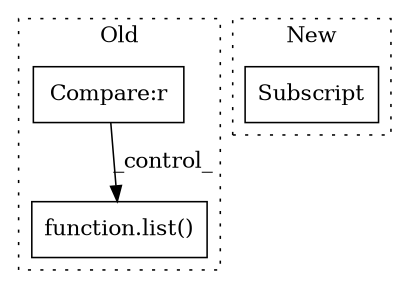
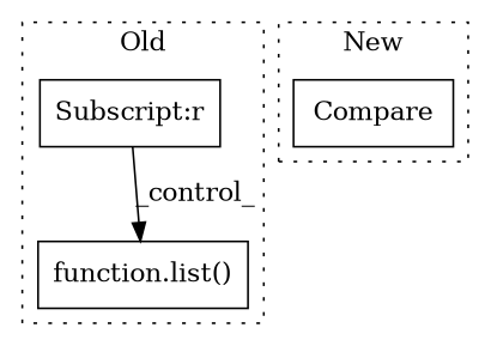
  digraph {
    node [shape=box]
    n1 [a=75 l="5,1" label="function.list()" s="7349,7377"]
-   n2 [a=40 l=28 label="Compare:r" s=7277]
-   n3 [a=63 l="15,0" label=Subscript s="7577,0"]
+   n2 [a=40 l=28 label="Subscript:r" s=7277]
+   n3 [a=63 l="15,0" label=Compare s="7577,0"]
    subgraph cluster_1 {
      label=Old
      style=dotted
      n1
      n2
    }
    subgraph cluster_2 {
      label=New
      style=dotted
      n3
    }
    n2 -> n1 [label=_control_]
  }
